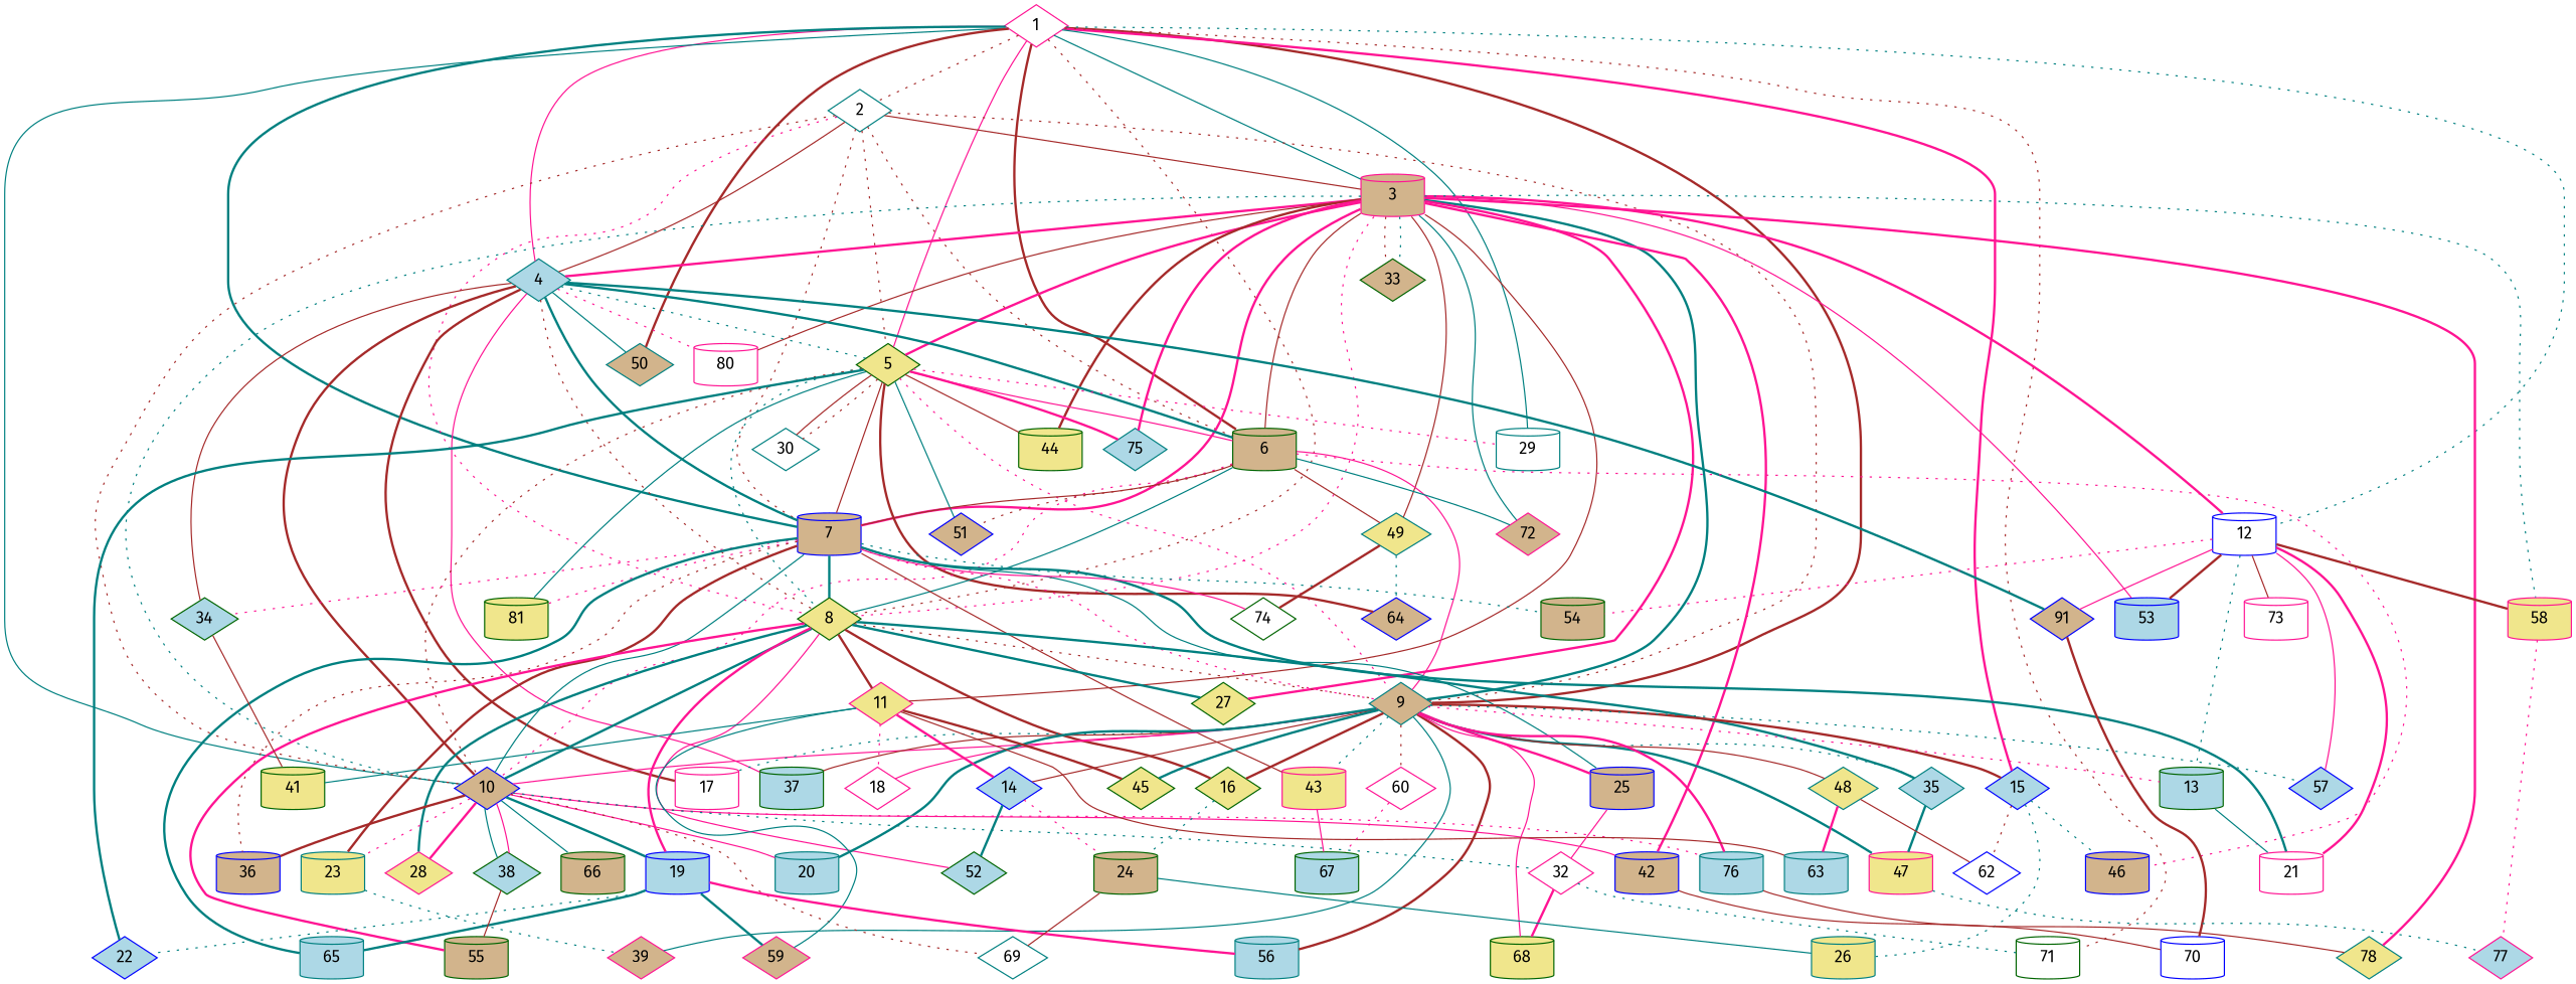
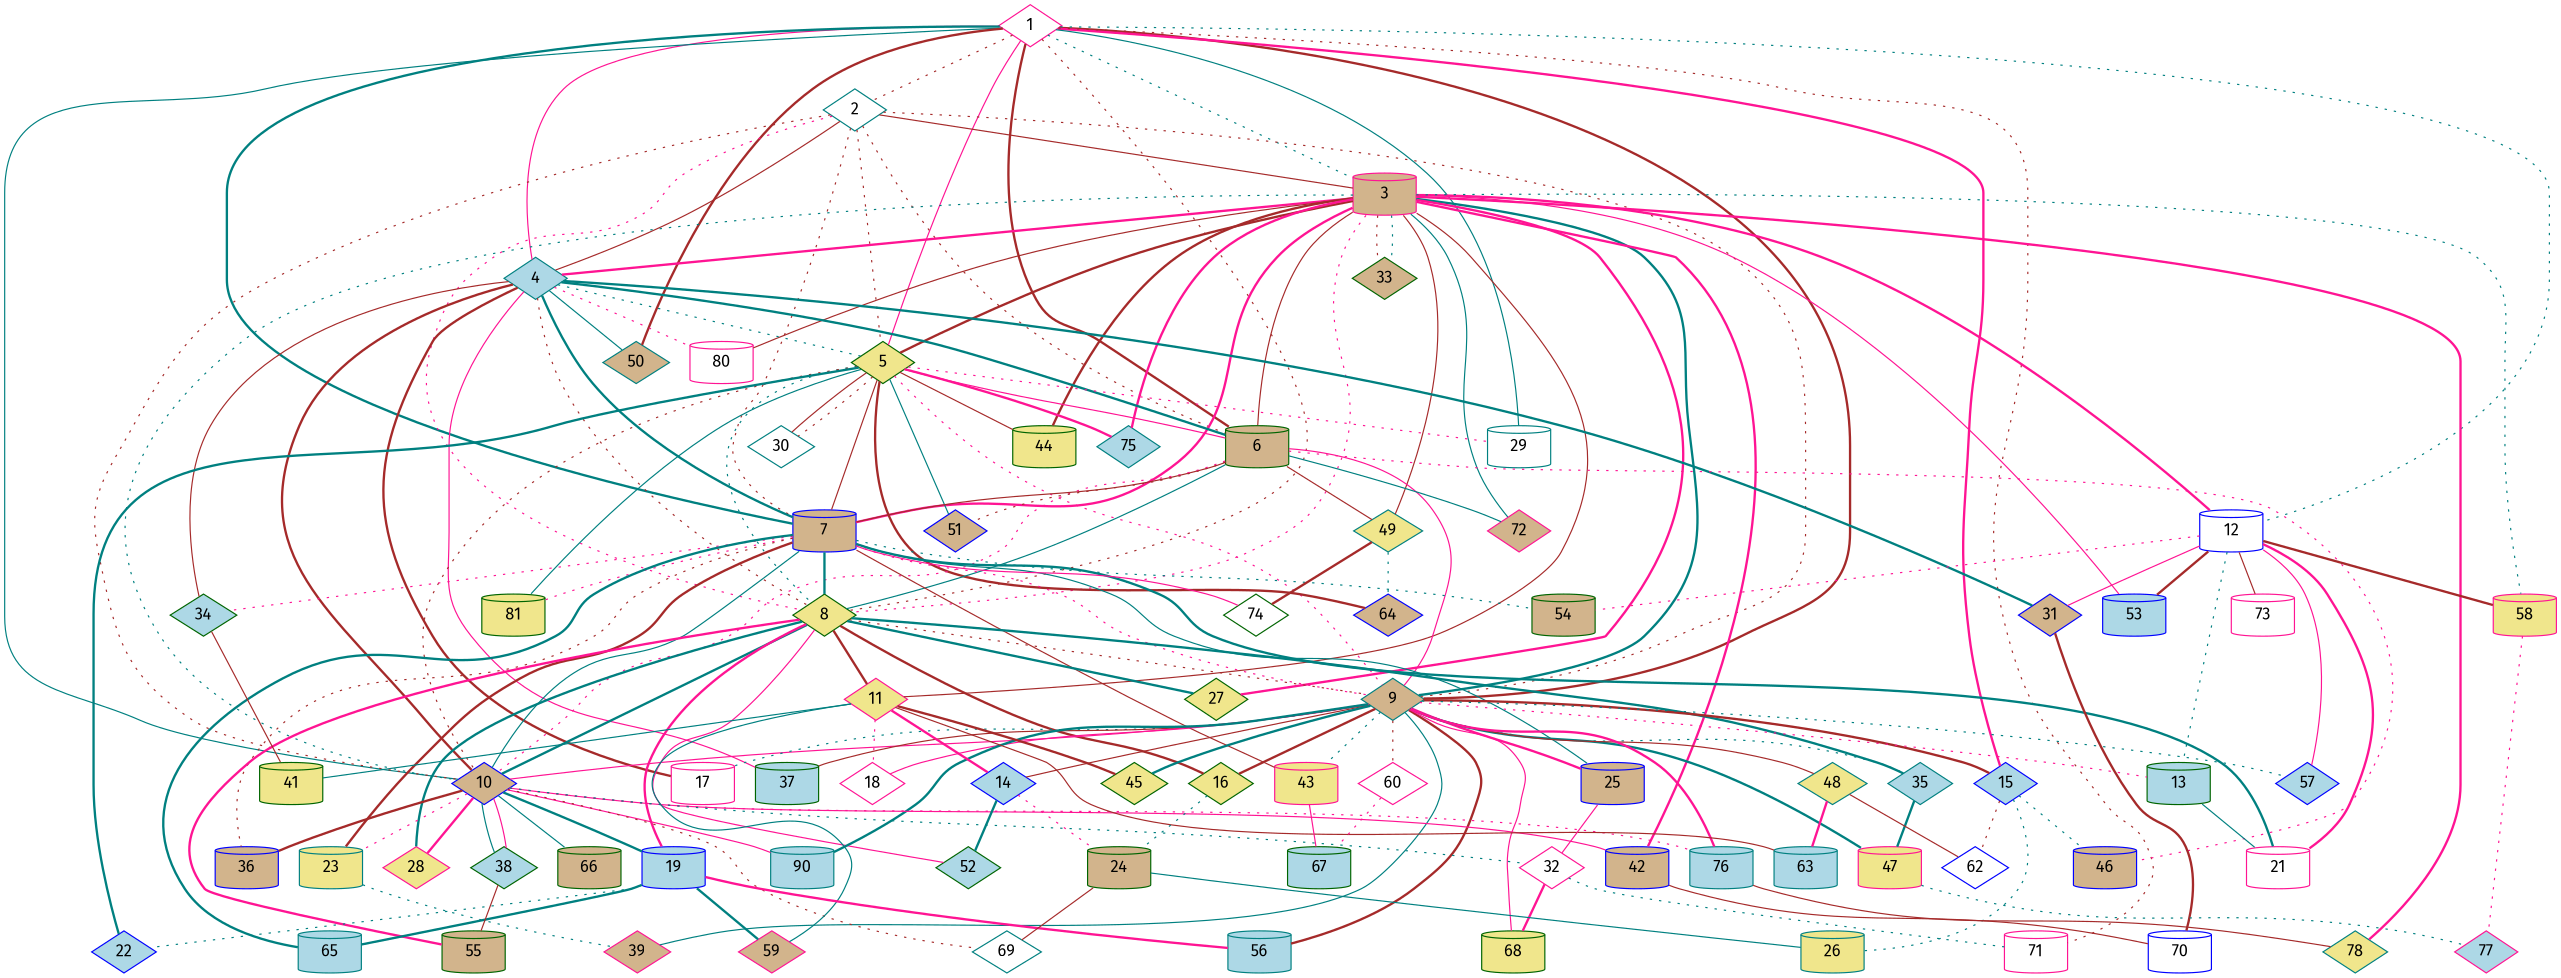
  graph {
    fontname="Fira Sans"
    node [color=darkgreen fillcolor=tan fontname="Fira Sans" shape=diamond style=filled]
    edge [color=brown fontname="Fira Sans" style=solid]
    1 [color=deeppink fillcolor=white]
    2 [color=teal fillcolor=white]
    3 [color=deeppink shape=cylinder]
    4 [color=teal fillcolor=lightblue]
    5 [fillcolor=khaki]
    6 [shape=cylinder]
    7 [color=blue shape=cylinder]
    8 [fillcolor=khaki]
    9 [color=teal]
    10 [color=blue]
    12 [color=blue fillcolor=white shape=cylinder]
    15 [color=blue fillcolor=lightblue]
    29 [color=teal fillcolor=white shape=cylinder]
    50 [color=teal]
-   71 [fillcolor=white shape=cylinder]
+   71 [color=deeppink fillcolor=white shape=cylinder]
    11 [color=deeppink fillcolor=khaki]
    27 [fillcolor=khaki]
    33
    n19 [color=deeppink fillcolor=white label=80 shape=cylinder]
    42 [color=blue shape=cylinder]
    44 [fillcolor=khaki shape=cylinder]
    49 [color=teal fillcolor=khaki]
    53 [color=blue fillcolor=lightblue shape=cylinder]
    58 [color=deeppink fillcolor=khaki shape=cylinder]
    72 [color=deeppink]
    75 [color=teal fillcolor=lightblue]
    78 [color=teal fillcolor=khaki]
    17 [color=deeppink fillcolor=white shape=cylinder]
-   31 [color=blue label=91]
+   31 [color=blue]
    34 [fillcolor=lightblue]
    37 [fillcolor=lightblue shape=cylinder]
    22 [color=blue fillcolor=lightblue]
    30 [color=teal fillcolor=white]
    51 [color=blue]
    n35 [fillcolor=khaki label=81 shape=cylinder]
    64 [color=blue]
    46 [color=blue shape=cylinder]
    21 [color=deeppink fillcolor=white shape=cylinder]
    23 [color=teal fillcolor=khaki shape=cylinder]
    25 [color=blue shape=cylinder]
    36 [color=blue shape=cylinder]
    43 [color=deeppink fillcolor=khaki shape=cylinder]
    54 [shape=cylinder]
    65 [color=teal fillcolor=lightblue shape=cylinder]
    74 [fillcolor=white]
    16 [fillcolor=khaki]
    19 [color=blue fillcolor=lightblue shape=cylinder]
    28 [color=deeppink fillcolor=khaki]
    35 [color=teal fillcolor=lightblue]
    52 [fillcolor=lightblue]
    55 [shape=cylinder]
    13 [fillcolor=lightblue shape=cylinder]
    14 [color=blue fillcolor=lightblue]
    18 [color=deeppink fillcolor=white]
-   20 [color=teal fillcolor=lightblue shape=cylinder]
+   20 [color=teal fillcolor=lightblue shape=cylinder label=90]
    39 [color=deeppink]
    45 [fillcolor=khaki]
    47 [color=deeppink fillcolor=khaki shape=cylinder]
    48 [color=teal fillcolor=khaki]
    56 [color=teal fillcolor=lightblue shape=cylinder]
    57 [color=blue fillcolor=lightblue]
    60 [color=deeppink fillcolor=white]
    68 [fillcolor=khaki shape=cylinder]
    76 [color=teal fillcolor=lightblue shape=cylinder]
    66 [shape=cylinder]
    32 [color=deeppink fillcolor=white]
    38 [fillcolor=lightblue]
    69 [color=teal fillcolor=white]
    73 [color=deeppink fillcolor=white shape=cylinder]
    26 [color=teal fillcolor=khaki shape=cylinder]
    62 [color=blue fillcolor=white]
    41 [fillcolor=khaki shape=cylinder]
    59 [color=deeppink]
    63 [color=teal fillcolor=lightblue shape=cylinder]
    70 [color=blue fillcolor=white shape=cylinder]
    77 [color=deeppink fillcolor=lightblue]
    67 [fillcolor=lightblue shape=cylinder]
    24 [shape=cylinder]
    1 -- 2 [style=dotted]
-   1 -- 3 [color=teal]
+   1 -- 3 [color=teal style=dotted]
    1 -- 4 [color=deeppink]
    1 -- 5 [color=deeppink]
    1 -- 6 [style=bold]
    1 -- 7 [color=teal style=bold]
    1 -- 8 [style=dotted]
    1 -- 9 [style=bold]
    1 -- 10 [color=teal]
    1 -- 12 [color=teal style=dotted]
    1 -- 15 [color=deeppink style=bold]
    1 -- 29 [color=teal]
    1 -- 50 [style=bold]
    1 -- 71 [style=dotted]
    2 -- 3
    2 -- 4
    2 -- 5 [style=dotted]
    2 -- 6 [style=dotted]
    2 -- 7 [style=dotted]
    2 -- 8 [color=deeppink style=dotted]
    2 -- 9 [style=dotted]
    2 -- 10 [style=dotted]
    3 -- 4 [color=deeppink style=bold]
-   3 -- 5 [color=deeppink style=bold]
+   3 -- 5 [style=bold]
    3 -- 6
    3 -- 7 [color=deeppink style=bold]
    3 -- 8 [color=deeppink style=dotted]
    3 -- 9 [color=teal style=bold]
    3 -- 10 [color=teal style=dotted]
    3 -- 12 [color=deeppink style=bold]
    3 -- 11
    3 -- 27 [color=deeppink style=bold]
    3 -- 33 [style=dotted]
    3 -- 33 [color=teal style=dotted]
    3 -- n19
    3 -- 42 [color=deeppink style=bold]
    3 -- 44 [style=bold]
    3 -- 49
    3 -- 53 [color=deeppink]
    3 -- 58 [color=teal style=dotted]
    3 -- 72 [color=teal]
    3 -- 75 [color=deeppink style=bold]
    3 -- 78 [color=deeppink style=bold]
    4 -- 5 [color=teal style=dotted]
    4 -- 6 [color=teal style=bold]
    4 -- 7 [color=teal style=bold]
    4 -- 8 [style=dotted]
    4 -- 10 [style=bold]
    4 -- 50 [color=teal]
    4 -- n19 [color=deeppink style=dotted]
    4 -- 17 [style=bold]
    4 -- 31 [color=teal style=bold]
    4 -- 34
    4 -- 37 [color=deeppink]
    5 -- 6 [color=deeppink]
    5 -- 7
    5 -- 8 [color=teal style=dotted]
    5 -- 9 [color=deeppink style=dotted]
    5 -- 10 [style=dotted]
    5 -- 29 [color=deeppink style=dotted]
    5 -- 44
    5 -- 75 [color=deeppink style=bold]
    5 -- 22 [color=teal style=bold]
    5 -- 30
    5 -- 30 [style=dotted]
    5 -- 51 [color=teal]
    5 -- n35 [color=teal]
    5 -- 64 [style=bold]
    6 -- 7
    6 -- 8 [color=teal]
    6 -- 9 [color=deeppink]
    6 -- 10 [color=deeppink style=dotted]
    6 -- 49
    6 -- 72 [color=teal]
    6 -- 51 [style=dotted]
    6 -- 46 [color=deeppink style=dotted]
    7 -- 8 [color=teal style=bold]
    7 -- 9 [color=deeppink style=dotted]
    7 -- 10 [color=teal]
    7 -- 34 [color=deeppink style=dotted]
    7 -- n35 [color=deeppink style=dotted]
    7 -- 21 [color=teal style=bold]
    7 -- 23 [style=bold]
    7 -- 25 [color=teal]
    7 -- 36 [style=dotted]
    7 -- 43
    7 -- 54 [color=teal style=dotted]
    7 -- 65 [color=teal style=bold]
    7 -- 74 [color=deeppink]
    8 -- 9 [style=dotted]
    8 -- 10 [color=teal style=bold]
    8 -- 11 [style=bold]
    8 -- 27 [color=teal style=bold]
    8 -- 16 [style=bold]
    8 -- 19 [color=deeppink style=bold]
    8 -- 28 [color=teal style=bold]
    8 -- 35 [color=teal style=bold]
    8 -- 52 [color=deeppink]
    8 -- 55 [color=deeppink style=bold]
    9 -- 10 [color=deeppink]
    9 -- 15 [style=bold]
    9 -- 17 [color=teal style=dotted]
    9 -- 37
    9 -- 25 [color=deeppink style=bold]
    9 -- 43 [color=teal style=dotted]
    9 -- 16 [style=bold]
    9 -- 35 [color=teal style=dotted]
    9 -- 13 [color=deeppink style=dotted]
    9 -- 14
    9 -- 18 [color=deeppink]
    9 -- 20 [color=teal style=bold]
    9 -- 39 [color=teal]
    9 -- 45 [color=teal style=bold]
    9 -- 47 [color=teal style=bold]
    9 -- 48
    9 -- 56 [style=bold]
    9 -- 57 [color=teal style=dotted]
    9 -- 60 [style=dotted]
    9 -- 68 [color=deeppink]
    9 -- 76 [color=deeppink style=bold]
    10 -- 42 [color=deeppink]
    10 -- 23 [color=deeppink style=dotted]
    10 -- 36 [style=bold]
    10 -- 19 [color=teal style=bold]
    10 -- 28 [color=deeppink style=bold]
    10 -- 20 [color=deeppink]
    10 -- 76 [color=deeppink style=dotted]
    10 -- 66 [color=teal]
    10 -- 32 [color=teal style=dotted]
    10 -- 38 [color=teal]
    10 -- 38 [color=deeppink]
    10 -- 69 [style=dotted]
    12 -- 53 [style=bold]
    12 -- 58 [style=bold]
    12 -- 31 [color=deeppink]
    12 -- 21 [color=deeppink style=bold]
    12 -- 54 [color=deeppink style=dotted]
    12 -- 13 [color=teal style=dotted]
    12 -- 57 [color=deeppink]
    12 -- 73
    15 -- 46 [color=teal style=dotted]
    15 -- 26 [color=teal style=dotted]
    15 -- 62 [style=dotted]
    11 -- 14 [color=deeppink style=bold]
    11 -- 18 [color=deeppink style=dotted]
    11 -- 45 [style=bold]
    11 -- 41 [color=teal]
    11 -- 59 [color=teal]
    11 -- 63
    42 -- 70
    49 -- 64 [color=teal style=dotted]
    49 -- 74 [style=bold]
    58 -- 77 [color=deeppink style=dotted]
    31 -- 70 [style=bold]
    34 -- 41
    23 -- 39 [color=teal style=dotted]
    25 -- 32 [color=deeppink]
    43 -- 67 [color=deeppink]
    16 -- 24 [color=teal style=dotted]
    19 -- 22 [color=teal style=dotted]
    19 -- 65 [color=teal style=bold]
    19 -- 56 [color=deeppink style=bold]
    19 -- 59 [color=teal style=bold]
    35 -- 47 [color=teal style=bold]
    13 -- 21 [color=teal]
    14 -- 52 [color=teal style=bold]
    14 -- 24 [color=deeppink style=dotted]
    47 -- 77 [color=teal style=dotted]
    48 -- 62
    48 -- 63 [color=deeppink style=bold]
    60 -- 67 [color=deeppink style=dotted]
    76 -- 78
    32 -- 71 [color=teal style=dotted]
    32 -- 68 [color=deeppink style=bold]
    38 -- 55
    24 -- 69
    24 -- 26 [color=teal]
  }
